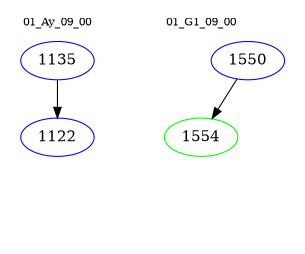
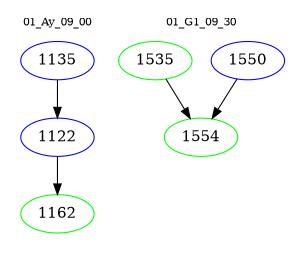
  digraph {
    node [color=blue]
    edge [color=black]
    n1 [label=1135]
    n2 [label=1122]
+   n3 [color=green label=1162]
    n4 [label=1550]
+   n5 [color=green label=1535]
    n6 [color=green label=1554]
    subgraph cluster_1 {
      color=white
      fontsize=10
      label="01_Ay_09_00"
      n1
      n2
+     n3
    }
    subgraph cluster_2 {
      color=white
      fontsize=10
-     label="01_G1_09_00"
+     label="01_G1_09_30"
      n4
+     n5
      n6
    }
    n1 -> n2
+   n2 -> n3
    n4 -> n6
+   n5 -> n6
  }
